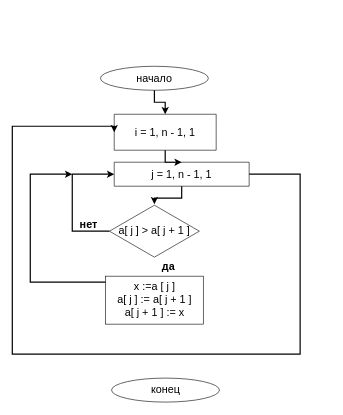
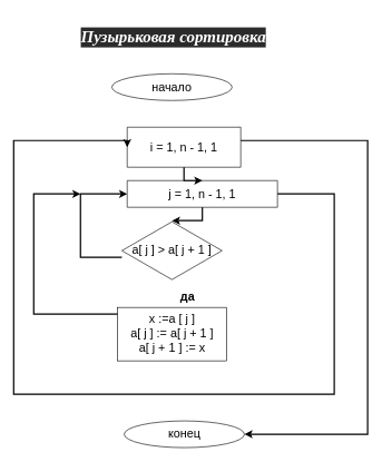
  <mxCell id="0" />
  <mxCell id="1" parent="0" />
- <mxCell id="3" value="" style="edgeStyle=orthogonalEdgeStyle;rounded=0;comic=0;jumpStyle=none;orthogonalLoop=1;jettySize=auto;html=1;shadow=0;endSize=6;targetPerimeterSpacing=0;strokeColor=#000000;strokeWidth=2;fontSize=18;fontColor=none;" edge="1" parent="1" source="4" target="8"><mxGeometry relative="1" as="geometry" /></mxCell>
+ <mxCell id="2" value="&lt;pre style=&quot;background-color: rgb(43 , 43 , 43) ; font-family: &amp;#34;consolas&amp;#34;&quot;&gt;&lt;span style=&quot;font-size: 25px&quot;&gt;Пузырьковая сортировка&lt;/span&gt;&lt;/pre&gt;" style="text;html=1;align=center;verticalAlign=middle;resizable=0;points=[];autosize=1;fontSize=18;fontStyle=3;fontColor=#FFFFFF;" vertex="1" parent="1"><mxGeometry x="99" y="20" width="320" height="70" as="geometry" /></mxCell>
  <mxCell id="4" value="начало" style="ellipse;whiteSpace=wrap;html=1;labelBackgroundColor=none;fillColor=none;fontSize=18;fontColor=none;" vertex="1" parent="1"><mxGeometry x="167" y="110" width="180" height="40" as="geometry" /></mxCell>
  <mxCell id="5" value="конец" style="ellipse;whiteSpace=wrap;html=1;labelBackgroundColor=none;fillColor=none;fontSize=18;fontColor=none;" vertex="1" parent="1"><mxGeometry x="185.5" y="630" width="180" height="40" as="geometry" /></mxCell>
+ <mxCell id="6" style="edgeStyle=orthogonalEdgeStyle;rounded=0;orthogonalLoop=1;jettySize=auto;html=1;fontSize=18;fontColor=none;entryX=1;entryY=0.5;entryDx=0;entryDy=0;strokeWidth=2;" edge="1" parent="1" source="8" target="5"><mxGeometry relative="1" as="geometry"><mxPoint x="550" y="560" as="targetPoint" /><Array as="points"><mxPoint x="550" y="210" /><mxPoint x="550" y="650" /></Array></mxGeometry></mxCell>
  <mxCell id="7" value="" style="edgeStyle=orthogonalEdgeStyle;rounded=0;comic=0;jumpStyle=none;orthogonalLoop=1;jettySize=auto;html=1;shadow=0;endSize=6;targetPerimeterSpacing=0;strokeColor=#000000;strokeWidth=2;fontSize=18;fontColor=none;" edge="1" parent="1" source="8" target="10"><mxGeometry relative="1" as="geometry" /></mxCell>
  <mxCell id="8" value="i = 1, n - 1, 1" style="shape=step;perimeter=stepPerimeter;whiteSpace=wrap;html=1;fixedSize=1;labelBackgroundColor=none;fillColor=none;fontSize=18;fontColor=none;size=-30;" vertex="1" parent="1"><mxGeometry x="190" y="190" width="170" height="60" as="geometry" /></mxCell>
  <mxCell id="9" value="" style="edgeStyle=orthogonalEdgeStyle;rounded=0;comic=0;jumpStyle=none;orthogonalLoop=1;jettySize=auto;html=1;shadow=0;endSize=6;targetPerimeterSpacing=0;strokeColor=#000000;strokeWidth=2;fontSize=18;fontColor=none;" edge="1" parent="1" source="10" target="14"><mxGeometry relative="1" as="geometry" /></mxCell>
  <mxCell id="10" value="j = 1, n - 1, 1" style="shape=step;perimeter=stepPerimeter;whiteSpace=wrap;html=1;fixedSize=1;labelBackgroundColor=none;fillColor=none;fontSize=18;fontColor=none;size=-30;" vertex="1" parent="1"><mxGeometry x="190" y="270" width="225" height="40" as="geometry" /></mxCell>
  <mxCell id="11" style="edgeStyle=orthogonalEdgeStyle;rounded=0;comic=0;jumpStyle=none;orthogonalLoop=1;jettySize=auto;html=1;shadow=0;endSize=6;targetPerimeterSpacing=0;strokeColor=#000000;strokeWidth=2;fontSize=18;fontColor=none;" edge="1" parent="1" source="12"><mxGeometry relative="1" as="geometry"><mxPoint x="120" y="290" as="targetPoint" /><Array as="points"><mxPoint x="50" y="470" /><mxPoint x="50" y="290" /></Array></mxGeometry></mxCell>
  <mxCell id="12" value="x :=a [ j ]&lt;br&gt;a[ j ] := a[ j + 1 ]&lt;br&gt;a[ j + 1 ] := x" style="rounded=0;whiteSpace=wrap;html=1;labelBackgroundColor=none;fillColor=none;fontSize=18;fontColor=none;" vertex="1" parent="1"><mxGeometry x="175.5" y="460" width="163" height="80" as="geometry" /></mxCell>
  <mxCell id="13" style="edgeStyle=orthogonalEdgeStyle;rounded=0;comic=0;jumpStyle=none;orthogonalLoop=1;jettySize=auto;html=1;shadow=0;endSize=6;targetPerimeterSpacing=0;strokeColor=#000000;strokeWidth=2;fontSize=18;fontColor=none;entryX=0;entryY=0.5;entryDx=0;entryDy=0;" edge="1" parent="1" source="14" target="10"><mxGeometry relative="1" as="geometry"><mxPoint x="184" y="290" as="targetPoint" /><Array as="points"><mxPoint x="120" y="385" /><mxPoint x="120" y="290" /></Array></mxGeometry></mxCell>
- <mxCell id="14" value="&lt;span style=&quot;white-space: normal&quot;&gt;a[ j ] &amp;gt; a[ j + 1 ]&lt;/span&gt;" style="html=1;whiteSpace=wrap;aspect=fixed;shape=isoRectangle;labelBackgroundColor=none;fillColor=none;fontSize=18;fontColor=none;" vertex="1" parent="1"><mxGeometry x="182" y="340" width="150" height="90" as="geometry" /></mxCell>
+ <mxCell id="14" value="&lt;span style=&quot;white-space: normal&quot;&gt;a[ j ] &amp;gt; a[ j + 1 ]&lt;/span&gt;" style="html=1;whiteSpace=wrap;aspect=fixed;shape=isoRectangle;labelBackgroundColor=none;fillColor=none;fontSize=18;fontColor=none;" vertex="1" parent="1"><mxGeometry x="182" y="330" width="150" height="90" as="geometry" /></mxCell>
  <mxCell id="15" style="edgeStyle=orthogonalEdgeStyle;rounded=0;orthogonalLoop=1;jettySize=auto;html=1;fontSize=18;fontColor=none;strokeColor=#000000;strokeWidth=2;jumpStyle=none;comic=0;shadow=0;endSize=6;targetPerimeterSpacing=0;entryX=0;entryY=0.5;entryDx=0;entryDy=0;" edge="1" parent="1" source="10" target="8"><mxGeometry relative="1" as="geometry"><mxPoint x="20" y="550" as="targetPoint" /><Array as="points"><mxPoint x="500" y="290" /><mxPoint x="500" y="590" /><mxPoint x="20" y="590" /><mxPoint x="20" y="210" /></Array></mxGeometry></mxCell>
  <mxCell id="16" value="да" style="text;html=1;align=center;verticalAlign=middle;resizable=0;points=[];autosize=1;fontSize=18;fontColor=none;fontStyle=1" vertex="1" parent="1"><mxGeometry x="260" y="430" width="40" height="30" as="geometry" /></mxCell>
- <mxCell id="17" value="&lt;b&gt;нет&lt;/b&gt;" style="text;html=1;align=center;verticalAlign=middle;resizable=0;points=[];autosize=1;fontSize=18;fontColor=none;" vertex="1" parent="1"><mxGeometry x="127" y="360" width="40" height="30" as="geometry" /></mxCell>
